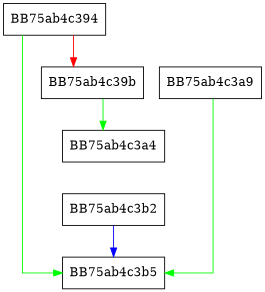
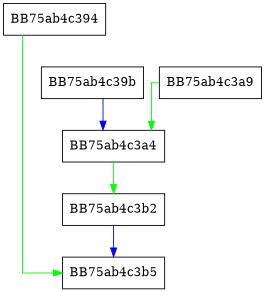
  digraph {
    splines=ortho
    node [shape=box]
    edge [color=green]
    n1 [label=BB75ab4c3b5]
    BB75ab4c394
    BB75ab4c39b
    BB75ab4c3a4
    BB75ab4c3b2
    BB75ab4c3a9
    BB75ab4c394 -> n1
-   BB75ab4c394 -> BB75ab4c39b [color=red]
-   BB75ab4c39b -> BB75ab4c3a4
+   BB75ab4c39b -> BB75ab4c3a4 [color=blue]
+   BB75ab4c3a4 -> BB75ab4c3b2
    BB75ab4c3b2 -> n1 [color=blue]
-   BB75ab4c3a9 -> n1
+   BB75ab4c3a9 -> BB75ab4c3a4
  }
